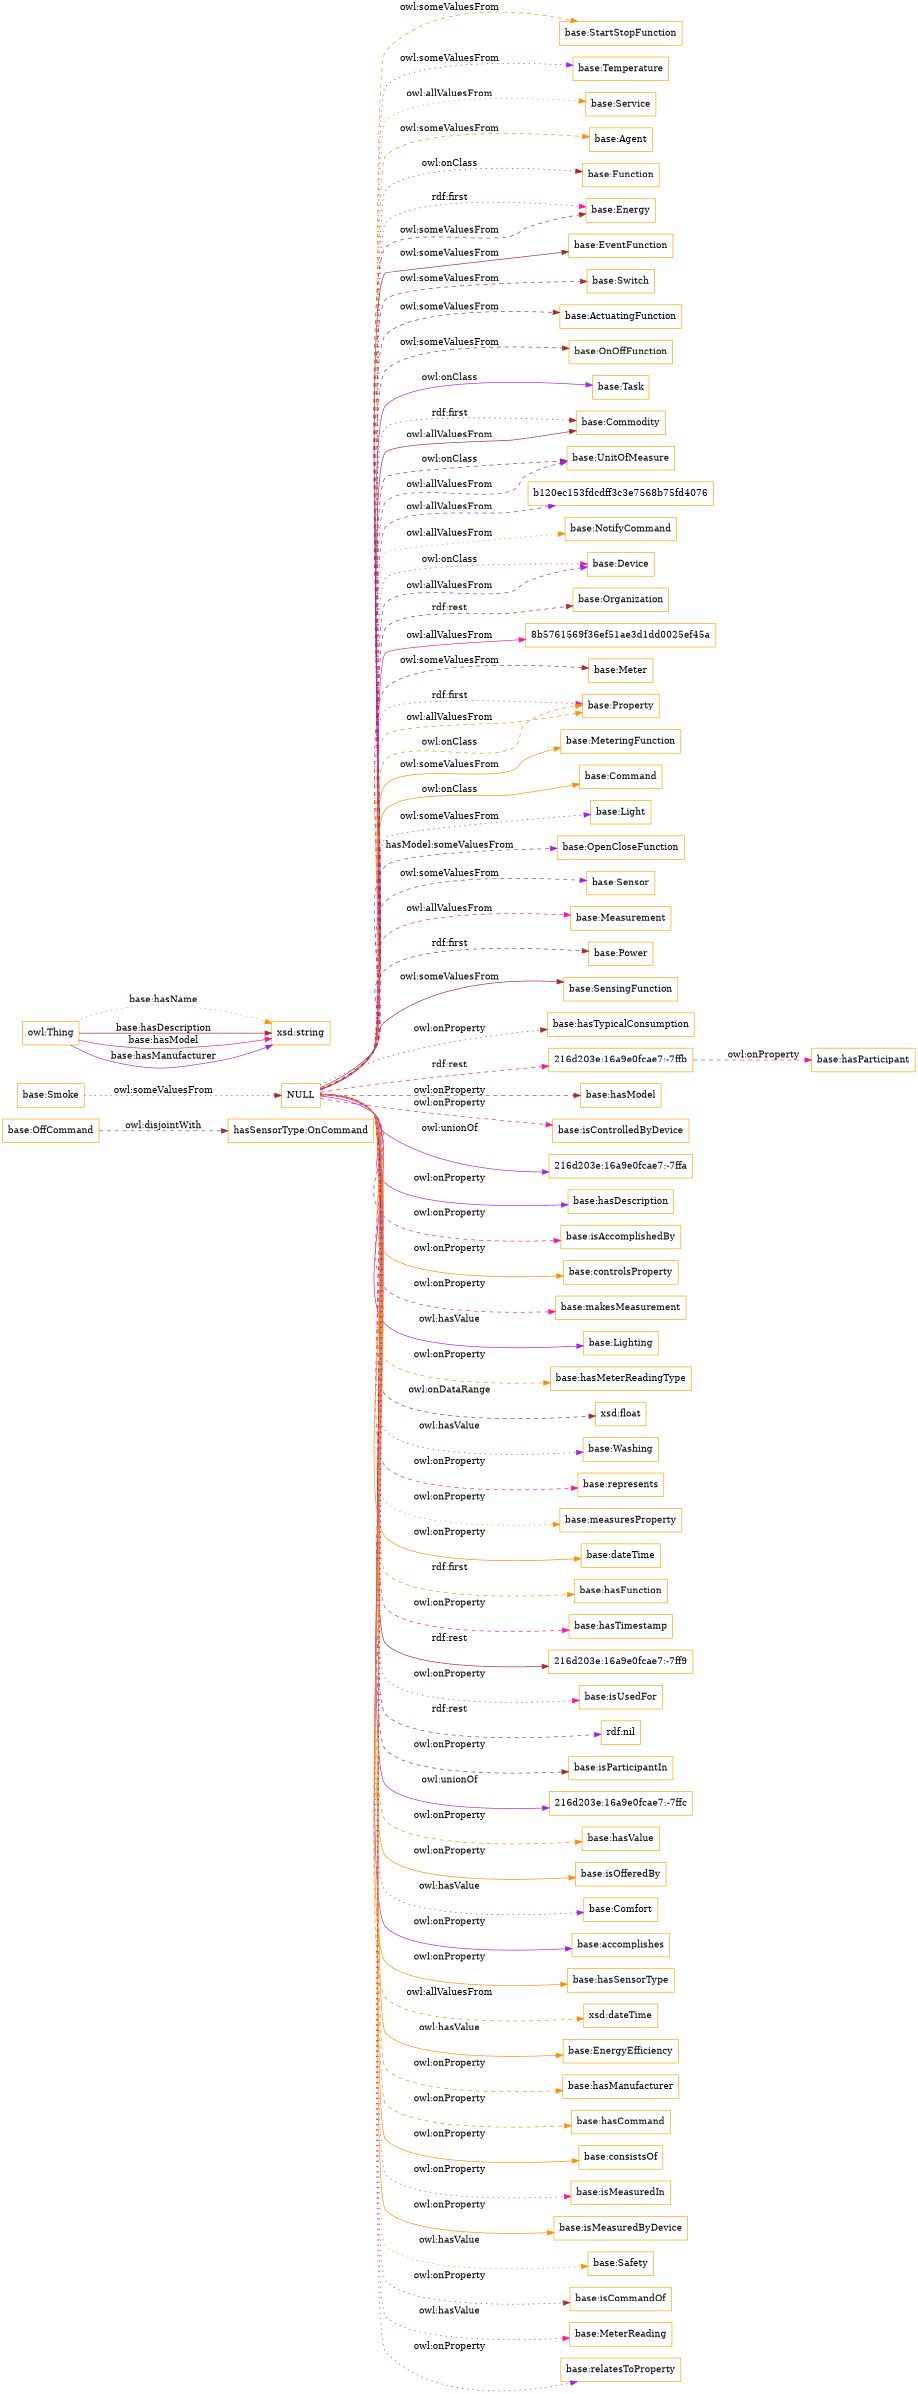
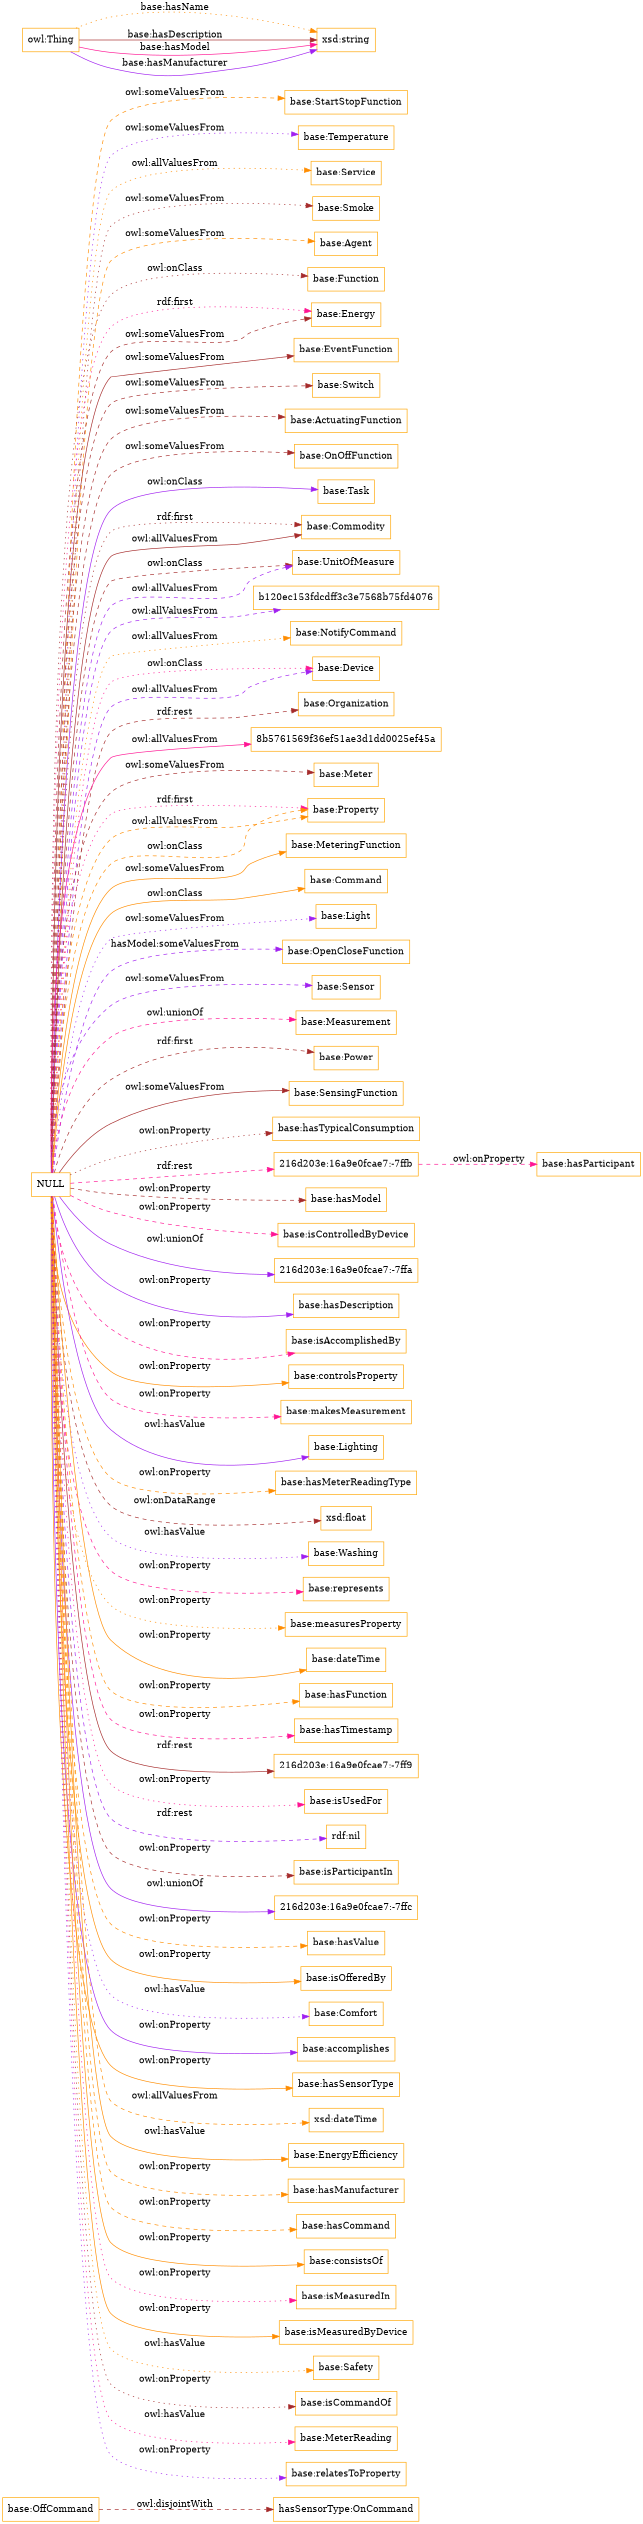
  digraph {
    rankdir=LR
    node [color=orange shape=rectangle]
    edge [color=darkorange style=dashed]
    n1 [label="hasSensorType:OnCommand"]
    "base:OffCommand"
    NULL
    "base:StartStopFunction"
    "base:Temperature"
    "base:Service"
    "base:Smoke"
    "base:Agent"
    "base:Function"
    "base:Energy"
    "base:EventFunction"
    "base:Switch"
    "base:ActuatingFunction"
    "base:OnOffFunction"
    "base:Task"
    "base:Commodity"
    "base:UnitOfMeasure"
    b120ec153fdcdff3c3e7568b75fd4076
    "base:NotifyCommand"
    "base:Device"
    "base:Organization"
    "8b5761569f36ef51ae3d1dd0025ef45a"
    "base:Meter"
    "base:Property"
    "base:MeteringFunction"
    "base:Command"
    "base:Light"
    "base:OpenCloseFunction"
    "base:Sensor"
    "base:Measurement"
    "base:Power"
    "base:SensingFunction"
    "base:hasTypicalConsumption"
    "216d203e:16a9e0fcae7:-7ffb"
    "base:hasModel"
    "base:isControlledByDevice"
    "216d203e:16a9e0fcae7:-7ffa"
    "base:hasDescription"
    "base:isAccomplishedBy"
    "base:controlsProperty"
    "base:makesMeasurement"
    "base:Lighting"
    "base:hasMeterReadingType"
    "xsd:float"
    "base:Washing"
    "base:represents"
    "base:measuresProperty"
    n48 [label="base:dateTime"]
    "base:hasFunction"
    "base:hasTimestamp"
    "216d203e:16a9e0fcae7:-7ff9"
    "base:isUsedFor"
    "rdf:nil"
    "base:isParticipantIn"
    "216d203e:16a9e0fcae7:-7ffc"
    "base:hasValue"
    "base:isOfferedBy"
    "base:Comfort"
    "base:accomplishes"
    "base:hasSensorType"
    "xsd:dateTime"
    "base:EnergyEfficiency"
    "base:hasManufacturer"
    "base:hasCommand"
    "base:consistsOf"
    "base:isMeasuredIn"
    "base:isMeasuredByDevice"
    "base:Safety"
    "base:isCommandOf"
    "base:MeterReading"
    "base:relatesToProperty"
    "base:hasParticipant"
    "owl:Thing"
    "xsd:string"
    "base:OffCommand" -> n1 [color=brown label="owl:disjointWith"]
    NULL -> "base:StartStopFunction" [label="owl:someValuesFrom"]
    NULL -> "base:Temperature" [color=purple label="owl:someValuesFrom" style=dotted]
    NULL -> "base:Service" [label="owl:allValuesFrom" style=dotted]
-   "base:Smoke" -> NULL [color=brown label="owl:someValuesFrom" style=dotted]
+   NULL -> "base:Smoke" [color=brown label="owl:someValuesFrom" style=dotted]
    NULL -> "base:Agent" [label="owl:someValuesFrom"]
    NULL -> "base:Function" [color=brown label="owl:onClass" style=dotted]
    NULL -> "base:Energy" [color=deeppink label="rdf:first" style=dotted]
    NULL -> "base:Energy" [color=brown label="owl:someValuesFrom"]
    NULL -> "base:EventFunction" [color=brown label="owl:someValuesFrom" style=solid]
    NULL -> "base:Switch" [color=brown label="owl:someValuesFrom"]
    NULL -> "base:ActuatingFunction" [color=brown label="owl:someValuesFrom"]
    NULL -> "base:OnOffFunction" [color=brown label="owl:someValuesFrom"]
    NULL -> "base:Task" [color=purple label="owl:onClass" style=solid]
    NULL -> "base:Commodity" [color=brown label="rdf:first" style=dotted]
    NULL -> "base:Commodity" [color=brown label="owl:allValuesFrom" style=solid]
    NULL -> "base:UnitOfMeasure" [color=brown label="owl:onClass"]
    NULL -> "base:UnitOfMeasure" [color=purple label="owl:allValuesFrom"]
    NULL -> b120ec153fdcdff3c3e7568b75fd4076 [color=purple label="owl:allValuesFrom"]
    NULL -> "base:NotifyCommand" [label="owl:allValuesFrom" style=dotted]
    NULL -> "base:Device" [color=deeppink label="owl:onClass" style=dotted]
    NULL -> "base:Device" [color=purple label="owl:allValuesFrom"]
    NULL -> "base:Organization" [color=brown label="rdf:rest"]
    NULL -> "8b5761569f36ef51ae3d1dd0025ef45a" [color=deeppink label="owl:allValuesFrom" style=solid]
    NULL -> "base:Meter" [color=brown label="owl:someValuesFrom"]
    NULL -> "base:Property" [color=deeppink label="rdf:first" style=dotted]
    NULL -> "base:Property" [label="owl:allValuesFrom"]
    NULL -> "base:Property" [label="owl:onClass"]
    NULL -> "base:MeteringFunction" [label="owl:someValuesFrom" style=solid]
    NULL -> "base:Command" [label="owl:onClass" style=solid]
    NULL -> "base:Light" [color=purple label="owl:someValuesFrom" style=dotted]
    NULL -> "base:OpenCloseFunction" [color=purple label="hasModel:someValuesFrom"]
    NULL -> "base:Sensor" [color=purple label="owl:someValuesFrom"]
-   NULL -> "base:Measurement" [color=deeppink label="owl:allValuesFrom"]
+   NULL -> "base:Measurement" [color=deeppink label="owl:unionOf"]
    NULL -> "base:Power" [color=brown label="rdf:first"]
    NULL -> "base:SensingFunction" [color=brown label="owl:someValuesFrom" style=solid]
    NULL -> "base:hasTypicalConsumption" [color=brown label="owl:onProperty" style=dotted]
    NULL -> "216d203e:16a9e0fcae7:-7ffb" [color=deeppink label="rdf:rest"]
    NULL -> "base:hasModel" [color=brown label="owl:onProperty"]
    NULL -> "base:isControlledByDevice" [color=deeppink label="owl:onProperty"]
    NULL -> "216d203e:16a9e0fcae7:-7ffa" [color=purple label="owl:unionOf" style=solid]
    NULL -> "base:hasDescription" [color=purple label="owl:onProperty" style=solid]
    NULL -> "base:isAccomplishedBy" [color=deeppink label="owl:onProperty"]
    NULL -> "base:controlsProperty" [label="owl:onProperty" style=solid]
    NULL -> "base:makesMeasurement" [color=deeppink label="owl:onProperty"]
    NULL -> "base:Lighting" [color=purple label="owl:hasValue" style=solid]
    NULL -> "base:hasMeterReadingType" [label="owl:onProperty"]
    NULL -> "xsd:float" [color=brown label="owl:onDataRange"]
    NULL -> "base:Washing" [color=purple label="owl:hasValue" style=dotted]
    NULL -> "base:represents" [color=deeppink label="owl:onProperty"]
    NULL -> "base:measuresProperty" [label="owl:onProperty" style=dotted]
    NULL -> n48 [label="owl:onProperty" style=solid]
-   NULL -> "base:hasFunction" [label="rdf:first"]
+   NULL -> "base:hasFunction" [label="owl:onProperty"]
    NULL -> "base:hasTimestamp" [color=deeppink label="owl:onProperty"]
    NULL -> "216d203e:16a9e0fcae7:-7ff9" [color=brown label="rdf:rest" style=solid]
    NULL -> "base:isUsedFor" [color=deeppink label="owl:onProperty" style=dotted]
    NULL -> "rdf:nil" [color=purple label="rdf:rest"]
    NULL -> "base:isParticipantIn" [color=brown label="owl:onProperty"]
    NULL -> "216d203e:16a9e0fcae7:-7ffc" [color=purple label="owl:unionOf" style=solid]
    NULL -> "base:hasValue" [label="owl:onProperty"]
    NULL -> "base:isOfferedBy" [label="owl:onProperty" style=solid]
    NULL -> "base:Comfort" [color=purple label="owl:hasValue" style=dotted]
    NULL -> "base:accomplishes" [color=purple label="owl:onProperty" style=solid]
    NULL -> "base:hasSensorType" [label="owl:onProperty" style=solid]
    NULL -> "xsd:dateTime" [label="owl:allValuesFrom"]
    NULL -> "base:EnergyEfficiency" [label="owl:hasValue" style=solid]
    NULL -> "base:hasManufacturer" [label="owl:onProperty"]
    NULL -> "base:hasCommand" [label="owl:onProperty"]
    NULL -> "base:consistsOf" [label="owl:onProperty" style=solid]
    NULL -> "base:isMeasuredIn" [color=deeppink label="owl:onProperty" style=dotted]
    NULL -> "base:isMeasuredByDevice" [label="owl:onProperty" style=solid]
    NULL -> "base:Safety" [label="owl:hasValue" style=dotted]
    NULL -> "base:isCommandOf" [color=brown label="owl:onProperty" style=dotted]
    NULL -> "base:MeterReading" [color=deeppink label="owl:hasValue" style=dotted]
    NULL -> "base:relatesToProperty" [color=purple label="owl:onProperty" style=dotted]
    "216d203e:16a9e0fcae7:-7ffb" -> "base:hasParticipant" [color=deeppink label="owl:onProperty"]
    "owl:Thing" -> "xsd:string" [label="base:hasName" style=dotted]
    "owl:Thing" -> "xsd:string" [color=brown label="base:hasDescription" style=solid]
    "owl:Thing" -> "xsd:string" [color=deeppink label="base:hasModel" style=solid]
    "owl:Thing" -> "xsd:string" [color=purple label="base:hasManufacturer" style=solid]
  }
